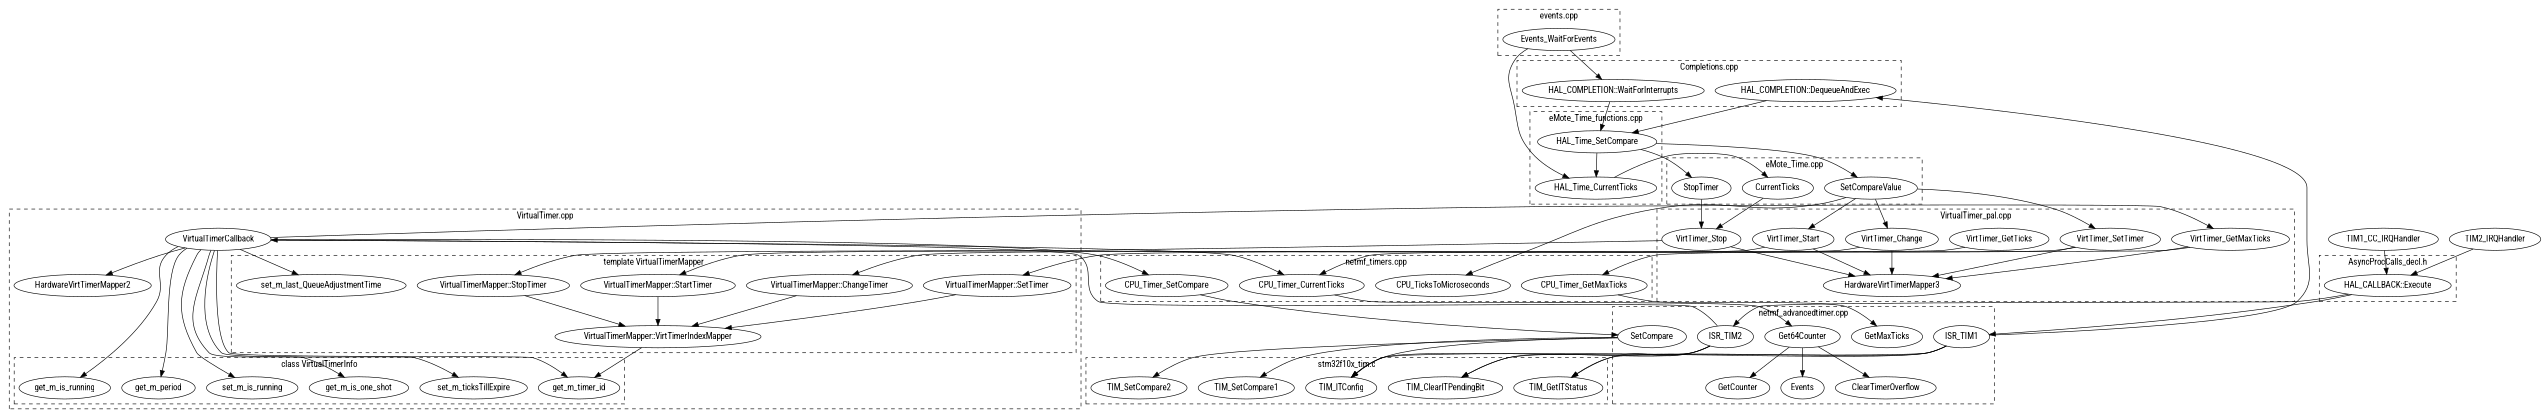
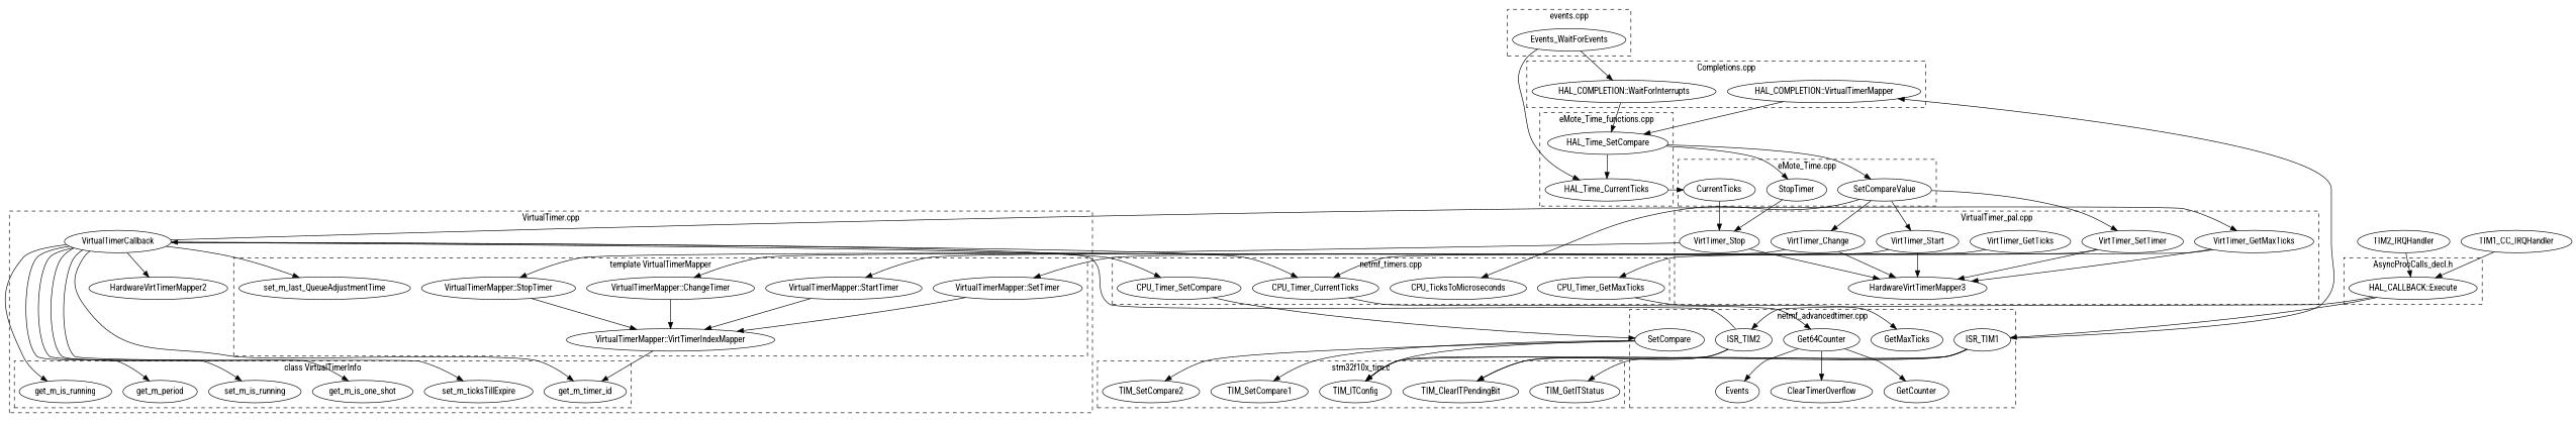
  digraph {
    fontname="Roboto Condensed"
    splines=true
    node [fontname="Roboto Condensed"]
    edge [fontname="Roboto Condensed"]
    GetCounter
    Get64Counter
    ISR_TIM1
    ISR_TIM2
    n5 [label=Events]
    ClearTimerOverflow
    SetCompare
    GetMaxTicks
    Events_WaitForEvents
    CPU_Timer_CurrentTicks
    CPU_Timer_SetCompare
    CPU_TicksToMicroseconds
    CPU_Timer_GetMaxTicks
    VirtTimer_GetTicks
    VirtTimer_Stop
    VirtTimer_SetTimer
    VirtTimer_Change
    VirtTimer_Start
    VirtTimer_GetMaxTicks
    HardwareVirtTimerMapper3
    CurrentTicks
    StopTimer
    SetCompareValue
    HAL_Time_CurrentTicks
    HAL_Time_SetCompare
    TIM_GetITStatus
    TIM_ITConfig
    TIM_ClearITPendingBit
    TIM_SetCompare1
    TIM_SetCompare2
    "VirtualTimerMapper::SetTimer"
    "VirtualTimerMapper::StopTimer"
    set_m_last_QueueAdjustmentTime
    "VirtualTimerMapper::ChangeTimer"
    "VirtualTimerMapper::StartTimer"
    "VirtualTimerMapper::VirtTimerIndexMapper"
    get_m_is_running
    get_m_timer_id
    get_m_period
    set_m_is_running
    get_m_is_one_shot
    set_m_ticksTillExpire
    VirtualTimerCallback
    HardwareVirtTimerMapper2
    "HAL_COMPLETION::WaitForInterrupts"
-   "HAL_COMPLETION::DequeueAndExec"
+   "HAL_COMPLETION::DequeueAndExec" [label="HAL_COMPLETION::VirtualTimerMapper"]
    "HAL_CALLBACK::Execute"
    TIM2_IRQHandler
    TIM1_CC_IRQHandler
    subgraph cluster_1 {
      label="netmf_advancedtimer.cpp"
      style=dashed
      GetCounter
      Get64Counter
      ISR_TIM1
      ISR_TIM2
      n5
      ClearTimerOverflow
      SetCompare
      GetMaxTicks
    }
    subgraph cluster_2 {
      label="events.cpp"
      style=dashed
      Events_WaitForEvents
    }
    subgraph cluster_3 {
      label="netmf_timers.cpp"
      style=dashed
      CPU_Timer_CurrentTicks
      CPU_Timer_SetCompare
      CPU_TicksToMicroseconds
      CPU_Timer_GetMaxTicks
    }
    subgraph cluster_4 {
      label="VirtualTimer_pal.cpp"
      style=dashed
      VirtTimer_GetTicks
      VirtTimer_Stop
      VirtTimer_SetTimer
      VirtTimer_Change
      VirtTimer_Start
      VirtTimer_GetMaxTicks
      HardwareVirtTimerMapper3
    }
    subgraph cluster_5 {
      label="eMote_Time.cpp"
      style=dashed
      CurrentTicks
      StopTimer
      SetCompareValue
    }
    subgraph cluster_6 {
      label="eMote_Time_functions.cpp"
      style=dashed
      HAL_Time_CurrentTicks
      HAL_Time_SetCompare
    }
    subgraph cluster_7 {
      label="stm32f10x_tim.c"
      style=dashed
      TIM_GetITStatus
      TIM_ITConfig
      TIM_ClearITPendingBit
      TIM_SetCompare1
      TIM_SetCompare2
    }
    subgraph cluster_8 {
      label="VirtualTimer.cpp"
      style=dashed
      VirtualTimerCallback
      HardwareVirtTimerMapper2
      subgraph cluster_9 {
        label="template VirtualTimerMapper"
        style=dashed
        sytle=dashed
        "VirtualTimerMapper::SetTimer"
        "VirtualTimerMapper::StopTimer"
        set_m_last_QueueAdjustmentTime
        "VirtualTimerMapper::ChangeTimer"
        "VirtualTimerMapper::StartTimer"
        "VirtualTimerMapper::VirtTimerIndexMapper"
      }
      subgraph cluster_10 {
        label="class VirtualTimerInfo"
        style=dashed
        get_m_is_running
        get_m_timer_id
        get_m_period
        set_m_is_running
        get_m_is_one_shot
        set_m_ticksTillExpire
      }
    }
    subgraph cluster_11 {
      label="Completions.cpp"
      style=dashed
      "HAL_COMPLETION::WaitForInterrupts"
      "HAL_COMPLETION::DequeueAndExec"
    }
    subgraph cluster_12 {
      label="AsyncProcCalls_decl.h"
      style=dashed
      "HAL_CALLBACK::Execute"
    }
    Get64Counter -> GetCounter
    Get64Counter -> n5
    Get64Counter -> ClearTimerOverflow
    ISR_TIM1 -> TIM_GetITStatus
    ISR_TIM1 -> TIM_ITConfig
    ISR_TIM1 -> TIM_ClearITPendingBit
    ISR_TIM1 -> "HAL_COMPLETION::DequeueAndExec"
-   ISR_TIM2 -> TIM_GetITStatus
    ISR_TIM2 -> TIM_ITConfig
    ISR_TIM2 -> TIM_ClearITPendingBit
    ISR_TIM2 -> VirtualTimerCallback
    SetCompare -> TIM_ITConfig
    SetCompare -> TIM_SetCompare1
    SetCompare -> TIM_SetCompare2
    Events_WaitForEvents -> HAL_Time_CurrentTicks
    Events_WaitForEvents -> "HAL_COMPLETION::WaitForInterrupts"
    CPU_Timer_CurrentTicks -> Get64Counter
    CPU_Timer_SetCompare -> SetCompare
    CPU_Timer_GetMaxTicks -> GetMaxTicks
    VirtTimer_GetTicks -> CPU_Timer_CurrentTicks
    VirtTimer_Stop -> HardwareVirtTimerMapper3
    VirtTimer_Stop -> "VirtualTimerMapper::StopTimer"
    VirtTimer_SetTimer -> HardwareVirtTimerMapper3
    VirtTimer_SetTimer -> "VirtualTimerMapper::SetTimer"
    VirtTimer_Change -> HardwareVirtTimerMapper3
    VirtTimer_Change -> "VirtualTimerMapper::ChangeTimer"
    VirtTimer_Start -> HardwareVirtTimerMapper3
    VirtTimer_Start -> "VirtualTimerMapper::StartTimer"
    VirtTimer_GetMaxTicks -> CPU_Timer_GetMaxTicks
    VirtTimer_GetMaxTicks -> HardwareVirtTimerMapper3
    CurrentTicks -> VirtTimer_Stop
    StopTimer -> VirtTimer_Stop
    SetCompareValue -> CPU_TicksToMicroseconds
    SetCompareValue -> VirtTimer_SetTimer
    SetCompareValue -> VirtTimer_Change
    SetCompareValue -> VirtTimer_Start
    HAL_Time_CurrentTicks -> CurrentTicks
    HAL_Time_SetCompare -> StopTimer
    HAL_Time_SetCompare -> SetCompareValue
    HAL_Time_SetCompare -> HAL_Time_CurrentTicks
    "VirtualTimerMapper::SetTimer" -> "VirtualTimerMapper::VirtTimerIndexMapper"
    "VirtualTimerMapper::StopTimer" -> "VirtualTimerMapper::VirtTimerIndexMapper"
    "VirtualTimerMapper::ChangeTimer" -> "VirtualTimerMapper::VirtTimerIndexMapper"
    "VirtualTimerMapper::StartTimer" -> "VirtualTimerMapper::VirtTimerIndexMapper"
    "VirtualTimerMapper::VirtTimerIndexMapper" -> get_m_timer_id
    VirtualTimerCallback -> CPU_Timer_CurrentTicks
    VirtualTimerCallback -> CPU_Timer_SetCompare
    VirtualTimerCallback -> VirtTimer_GetMaxTicks
    VirtualTimerCallback -> set_m_last_QueueAdjustmentTime
    VirtualTimerCallback -> get_m_is_running
    VirtualTimerCallback -> get_m_timer_id
    VirtualTimerCallback -> get_m_period
    VirtualTimerCallback -> set_m_is_running
    VirtualTimerCallback -> get_m_is_one_shot
    VirtualTimerCallback -> set_m_ticksTillExpire
    VirtualTimerCallback -> HardwareVirtTimerMapper2
    "HAL_COMPLETION::WaitForInterrupts" -> HAL_Time_SetCompare
    "HAL_COMPLETION::DequeueAndExec" -> HAL_Time_SetCompare
    "HAL_CALLBACK::Execute" -> ISR_TIM1
    "HAL_CALLBACK::Execute" -> ISR_TIM2
    TIM2_IRQHandler -> "HAL_CALLBACK::Execute"
    TIM1_CC_IRQHandler -> "HAL_CALLBACK::Execute"
  }
